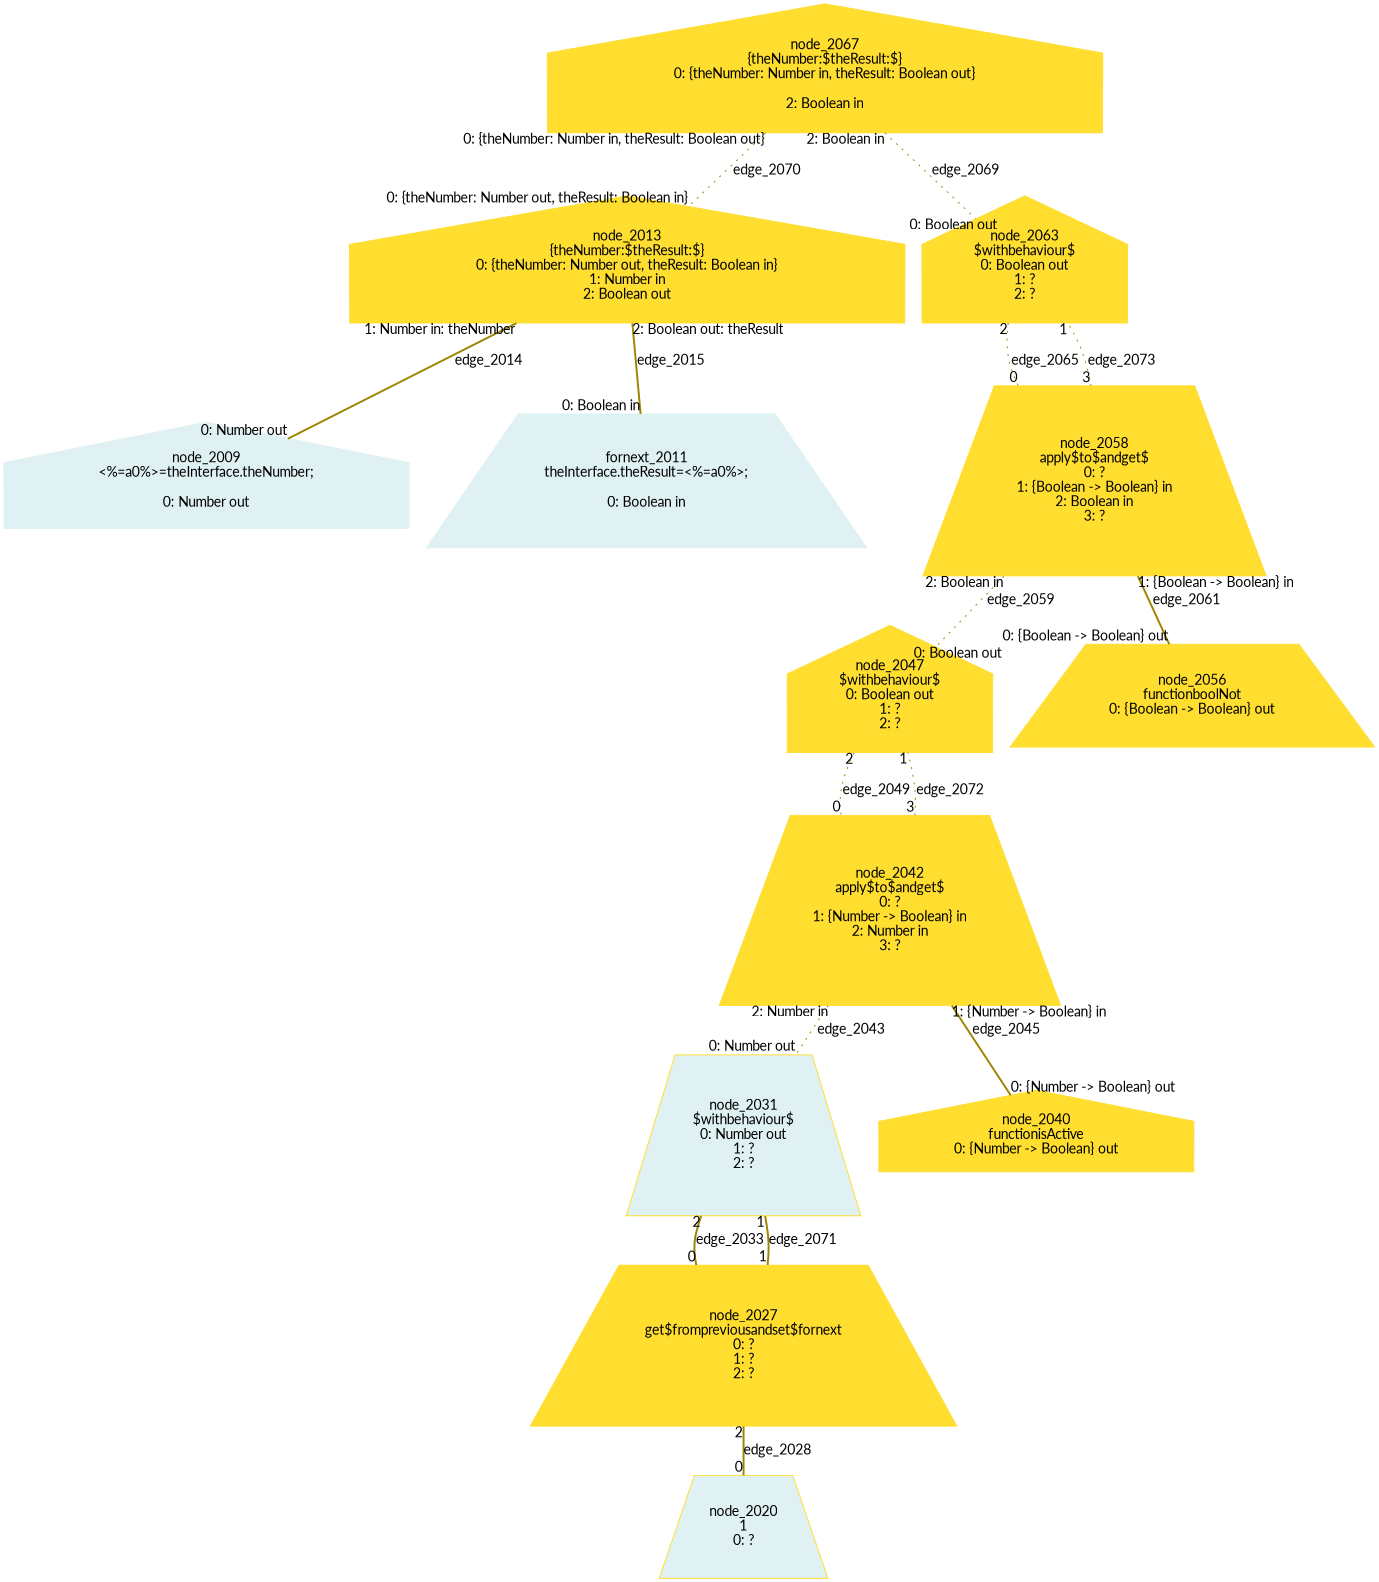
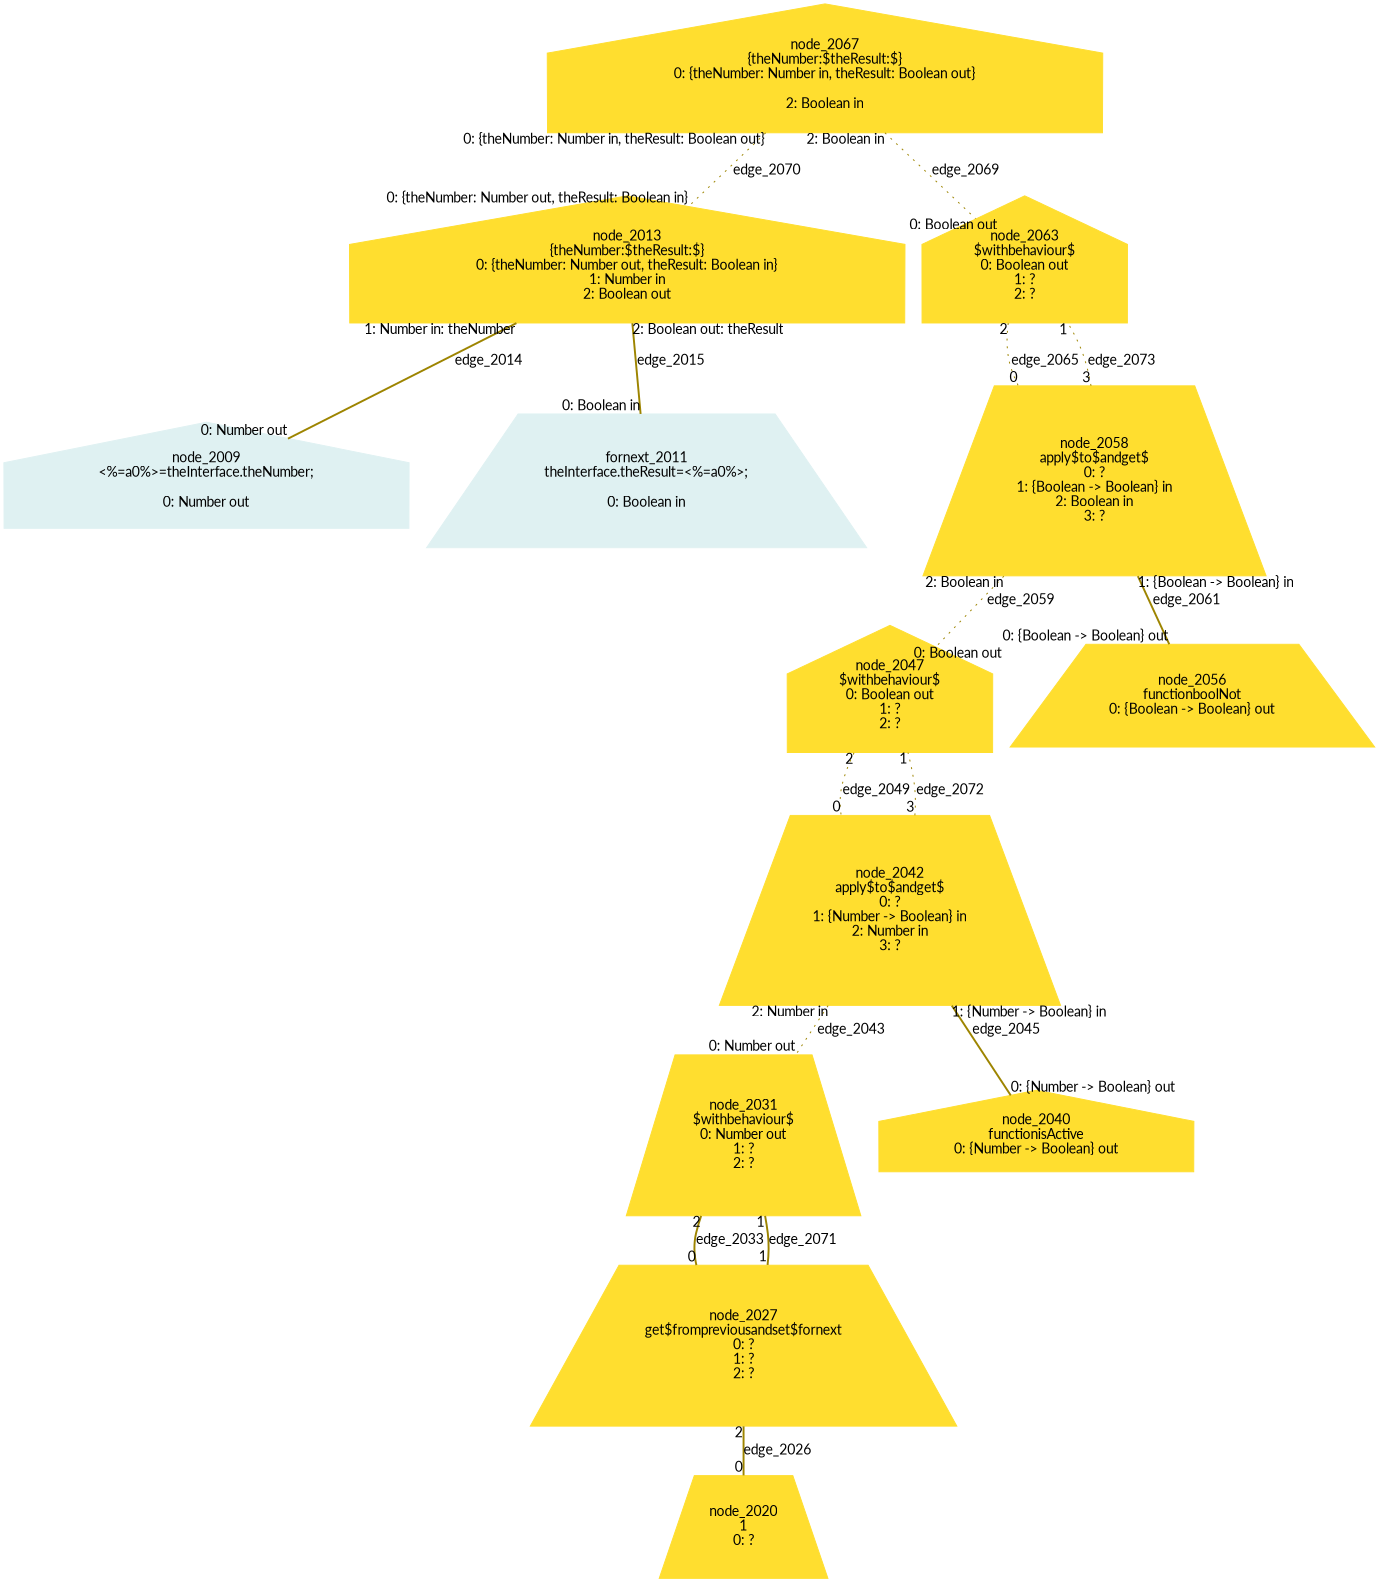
  digraph {
    fontname=Lato
    node [color="#ffde2f" fontname=Lato shape=trapezium style=filled]
    edge [arrowHead=none arrowsize=1 color="#9d8400" dir=none fontname=Lato headlabel=0 style=dotted taillabel=2]
    n1 [color="#dff1f2" label="node_2009\n<%=a0%>=theInterface.theNumber;\n\n0: Number out" shape=house]
    n2 [color="#dff1f2" label="fornext_2011\ntheInterface.theResult=<%=a0%>;\n\n0: Boolean in"]
    n3 [label="node_2013\n{theNumber:$theResult:$}\n0: {theNumber: Number out, theResult: Boolean in}\n1: Number in\n2: Boolean out" shape=house]
-   n4 [label="node_2020\n1\n0: ?" fillcolor="#dff1f2"]
+   n4 [label="node_2020\n1\n0: ?"]
    n5 [label="node_2027\nget$frompreviousandset$fornext\n0: ?\n1: ?\n2: ?"]
-   n6 [label="node_2031\n$withbehaviour$\n0: Number out\n1: ?\n2: ?" fillcolor="#dff1f2"]
+   n6 [label="node_2031\n$withbehaviour$\n0: Number out\n1: ?\n2: ?"]
    n7 [label="node_2040\nfunctionisActive\n0: {Number -> Boolean} out" shape=house]
    n8 [label="node_2042\napply$to$andget$\n0: ?\n1: {Number -> Boolean} in\n2: Number in\n3: ?"]
    n9 [label="node_2047\n$withbehaviour$\n0: Boolean out\n1: ?\n2: ?" shape=house]
    n10 [label="node_2056\nfunctionboolNot\n0: {Boolean -> Boolean} out"]
    n11 [label="node_2058\napply$to$andget$\n0: ?\n1: {Boolean -> Boolean} in\n2: Boolean in\n3: ?"]
    n12 [label="node_2063\n$withbehaviour$\n0: Boolean out\n1: ?\n2: ?" shape=house]
    n13 [label="node_2067\n{theNumber:$theResult:$}\n0: {theNumber: Number in, theResult: Boolean out}\n\n2: Boolean in" shape=house]
    n3 -> n1 [headlabel="0: Number out" label=edge_2014 style=bold taillabel="1: Number in: theNumber"]
    n3 -> n2 [headlabel="0: Boolean in" label=edge_2015 style=bold taillabel="2: Boolean out: theResult"]
-   n5 -> n4 [label=edge_2028 style=bold]
+   n5 -> n4 [label=edge_2026 style=bold]
    n5 -> n6 [headlabel=1 label=edge_2071 style=bold taillabel=1]
    n6 -> n5 [label=edge_2033 style=bold]
    n8 -> n6 [headlabel="0: Number out" label=edge_2043 taillabel="2: Number in"]
    n8 -> n7 [headlabel="0: {Number -> Boolean} out" label=edge_2045 style=bold taillabel="1: {Number -> Boolean} in"]
    n8 -> n9 [headlabel=1 label=edge_2072 taillabel=3]
    n9 -> n8 [label=edge_2049]
    n11 -> n9 [headlabel="0: Boolean out" label=edge_2059 taillabel="2: Boolean in"]
    n11 -> n10 [headlabel="0: {Boolean -> Boolean} out" label=edge_2061 style=bold taillabel="1: {Boolean -> Boolean} in"]
    n11 -> n12 [headlabel=1 label=edge_2073 taillabel=3]
    n12 -> n11 [label=edge_2065]
    n13 -> n3 [headlabel="0: {theNumber: Number out, theResult: Boolean in}" label=edge_2070 taillabel="0: {theNumber: Number in, theResult: Boolean out}"]
    n13 -> n12 [headlabel="0: Boolean out" label=edge_2069 taillabel="2: Boolean in"]
  }
